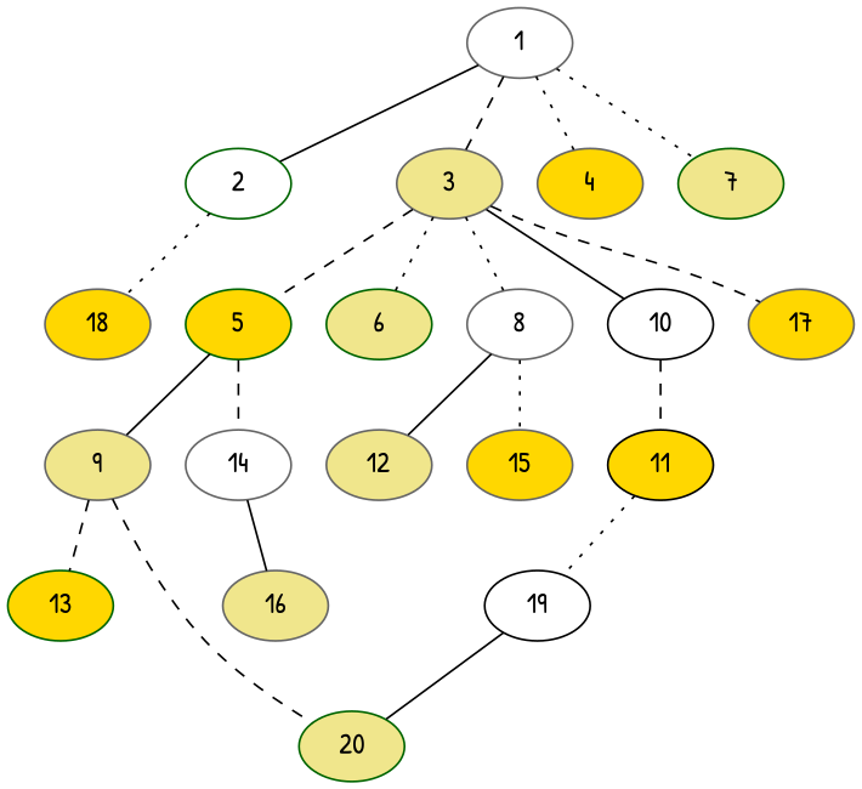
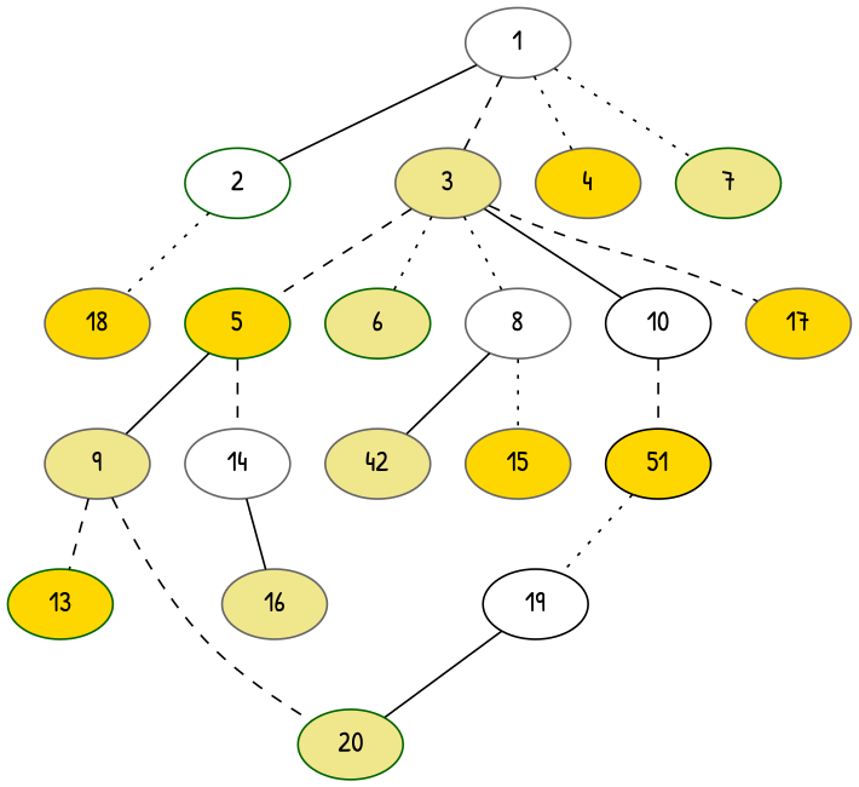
  graph {
    fontname="Patrick Hand"
    node [color=gray40 fillcolor=khaki fontname="Patrick Hand" style=filled]
    edge [fontname="Patrick Hand" style=dashed]
    1 [fillcolor=white]
    2 [color=darkgreen fillcolor=white]
    3
    4 [fillcolor=gold]
    7 [color=darkgreen]
    18 [fillcolor=gold]
    5 [color=darkgreen fillcolor=gold]
    6 [color=darkgreen]
    8 [fillcolor=white]
    10 [color=black fillcolor=white]
    17 [fillcolor=gold]
    9
    14 [fillcolor=white]
-   12
+   12 [label=42]
    15 [fillcolor=gold]
-   11 [color=black fillcolor=gold]
+   11 [color=black fillcolor=gold label=51]
    13 [color=darkgreen fillcolor=gold]
    20 [color=darkgreen]
    16
    19 [color=black fillcolor=white]
    1 -- 2 [style=solid]
    1 -- 3
    1 -- 4 [style=dotted]
    1 -- 7 [style=dotted]
    2 -- 18 [style=dotted]
    3 -- 5
    3 -- 6 [style=dotted]
    3 -- 8 [style=dotted]
    3 -- 10 [style=solid]
    3 -- 17
    5 -- 9 [style=solid]
    5 -- 14
    8 -- 12 [style=solid]
    8 -- 15 [style=dotted]
    10 -- 11
    9 -- 13
    9 -- 20
    14 -- 16 [style=solid]
    11 -- 19 [style=dotted]
    19 -- 20 [style=solid]
  }
